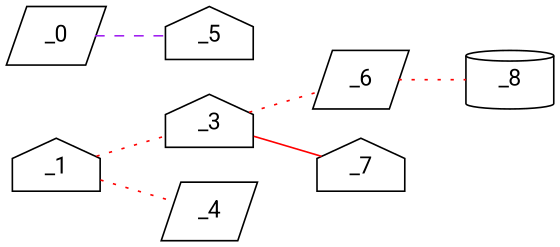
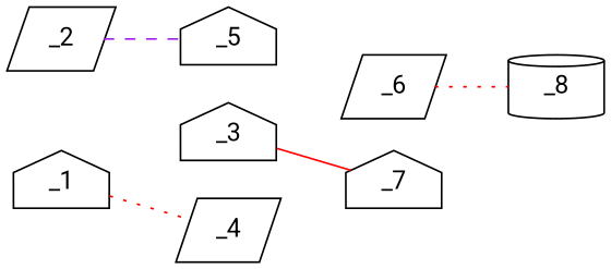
  graph {
    fontname=Roboto
    rankdir=LR
    node [charge=0 chem=5 fontname=Roboto shape=house symbol="S  " x=2.866 y=1]
    edge [color=red fontname=Roboto style=dotted valence=1]
    _3
    _1 [chem=1 symbol="C  " x=3.7321 y=0.5]
    _4 [shape=parallelogram x=3.7321 y=-0.5]
-   _2 [shape=parallelogram x=4.5981 label=_0]
+   _2 [shape=parallelogram x=4.5981]
    _5 [x=5.4641 y=0.5]
    _6 [chem=1 shape=parallelogram symbol="C  " x=2 y=0.5]
    _7 [chem=1 symbol="C  " y=-1]
    _8 [chem=1 shape=cylinder symbol="C  " x=6.3301]
-   _3 -- _6
    _3 -- _7 [style=solid]
-   _1 -- _3
    _1 -- _4
    _2 -- _5 [color=purple style=dashed]
    _6 -- _8
  }
